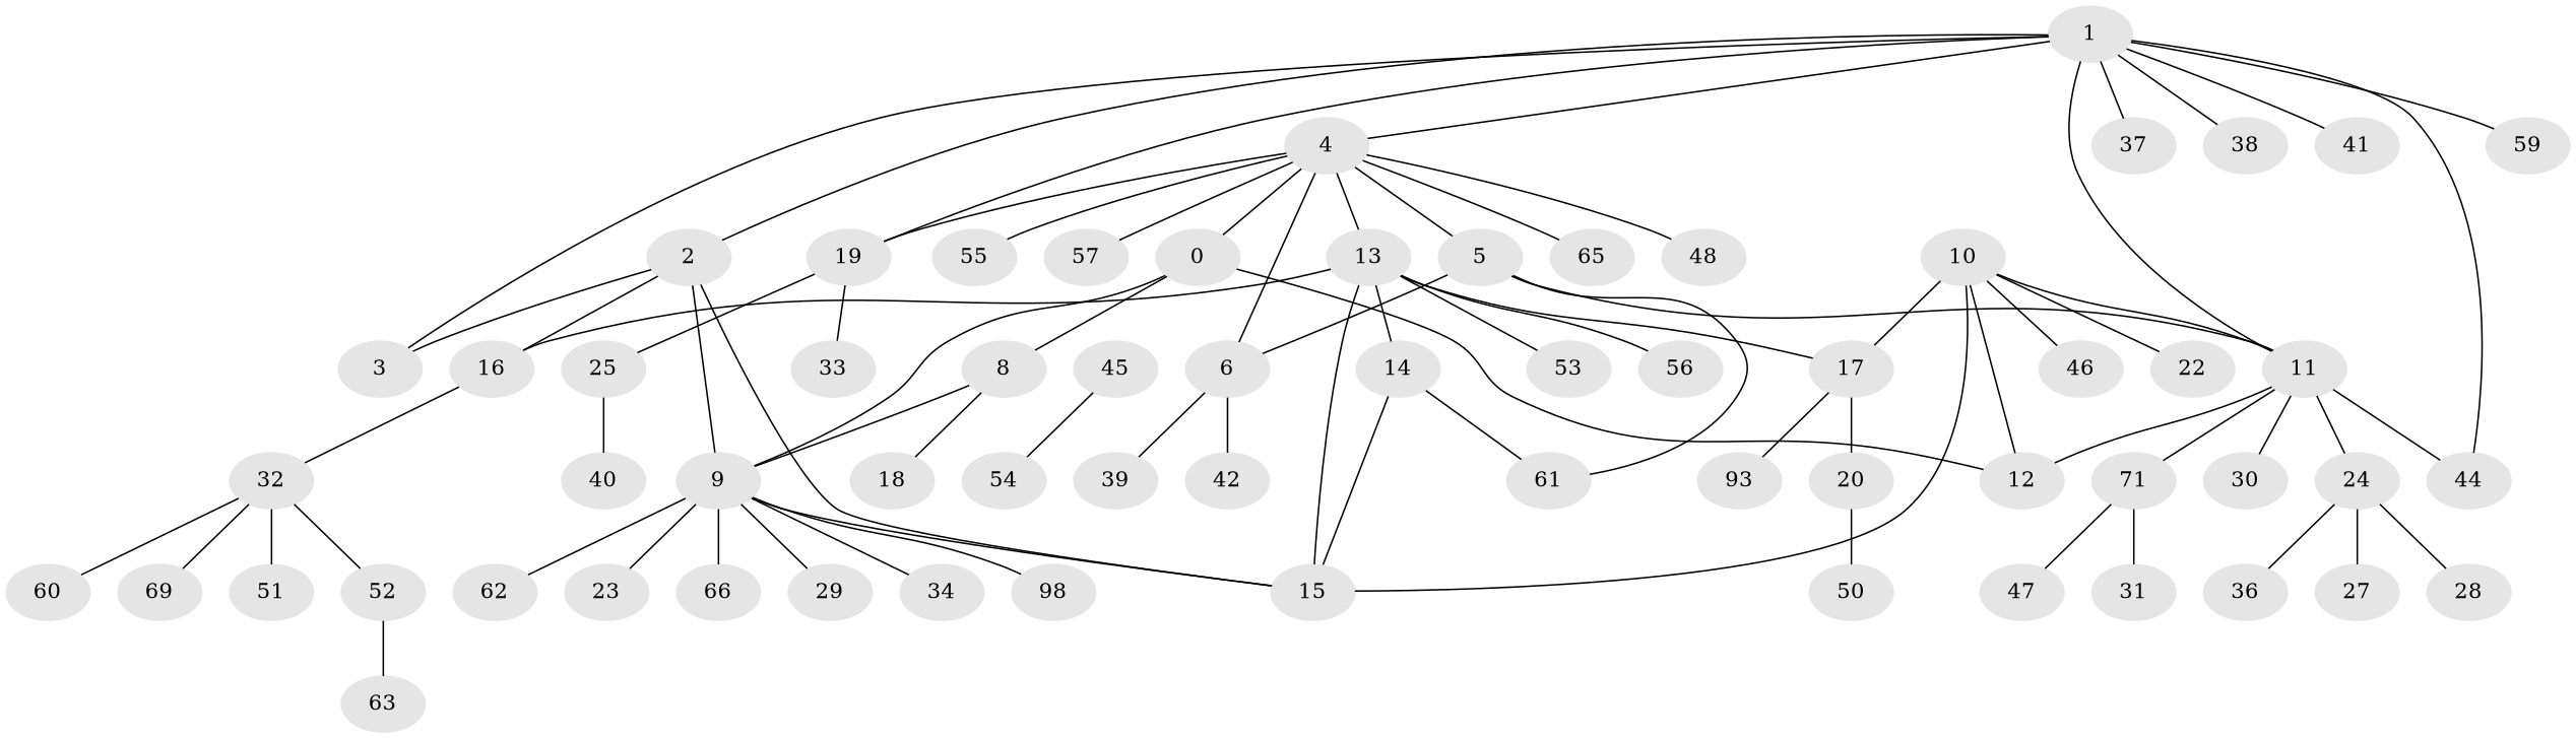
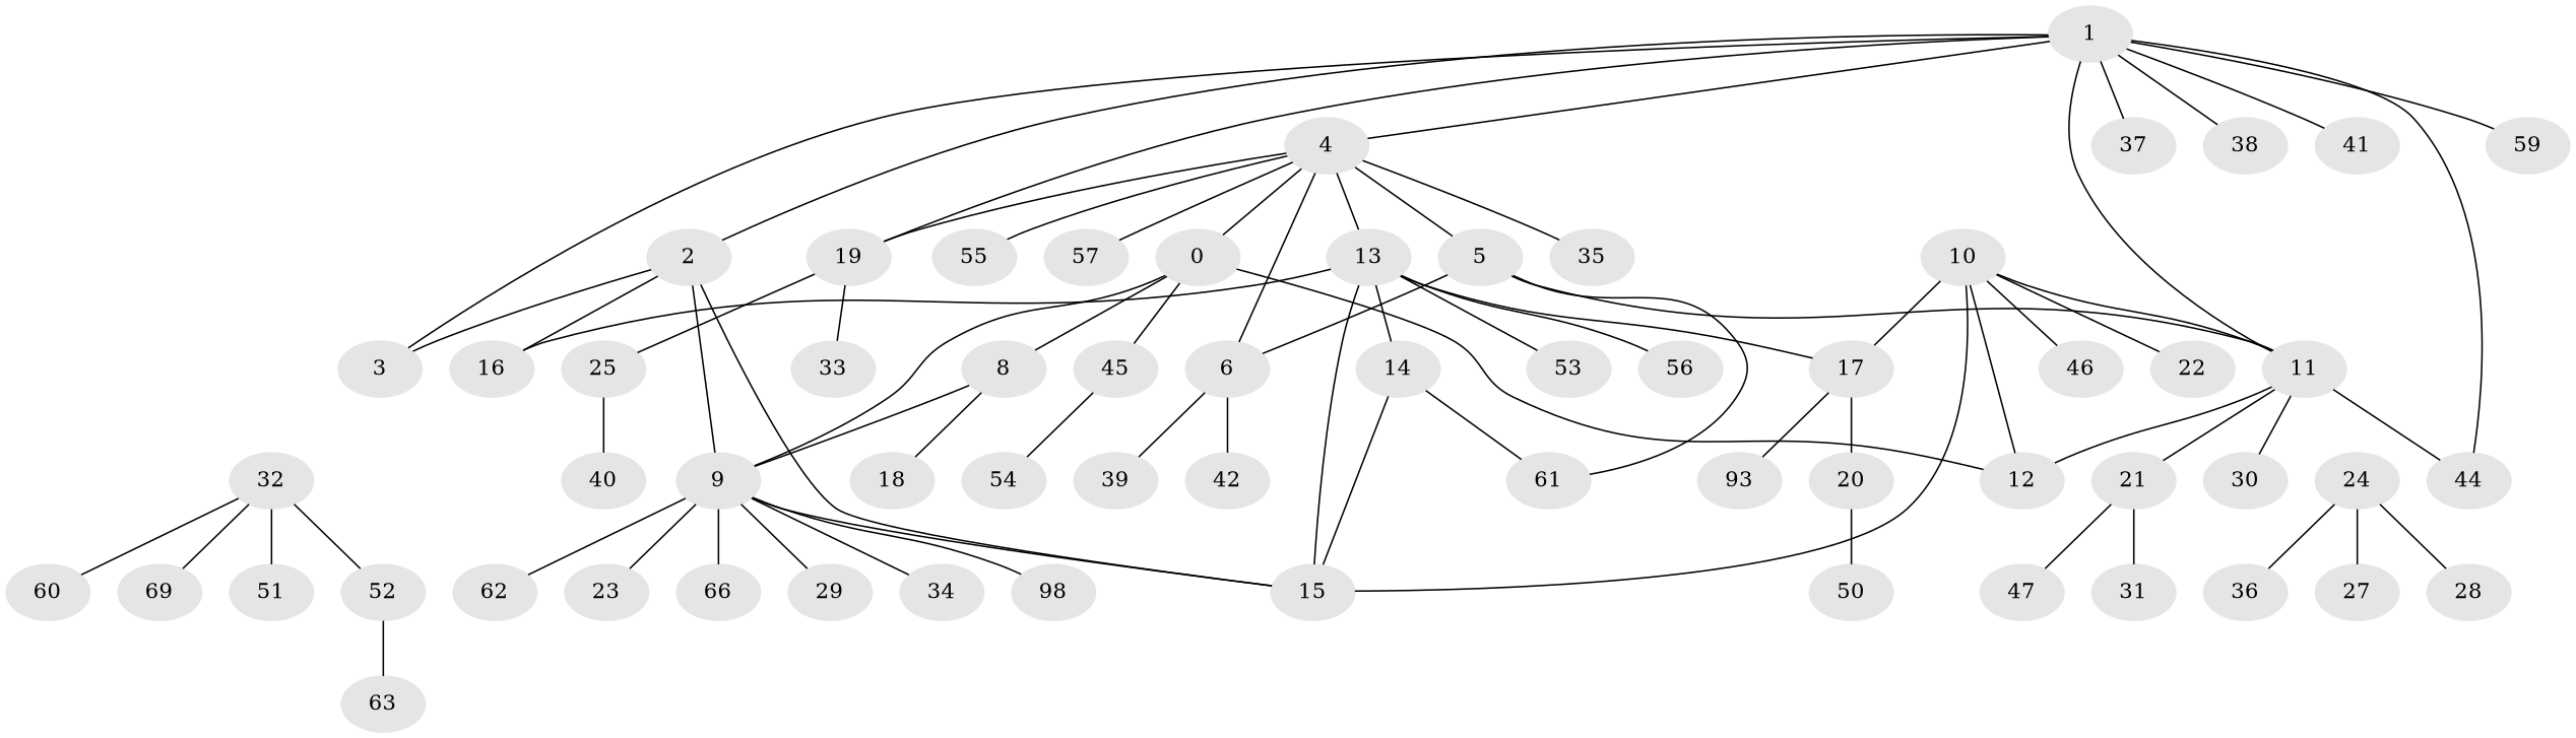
  graph {
    node [color=gray90 style=filled]
    1
    2
    3
    4
    11
    19
    37
    38
    41
    44
    59
    9
    15
    16
    5
    6
    n17 [label=0]
    13
-   35 [label=65]
-   48
+   35
    55
    57
    12
-   21 [label=71]
+   21
    24
    30
    25
    33
    23
    n30 [label=66]
    29
    34
    n33 [label=98]
    62
    32
    61
    39
    42
    8
    45
    17
    14
    53
    56
    18
    54
    10
    22
    46
    20
    n51 [label=93]
    31
    47
    27
    28
    36
    n57 [label=69]
    51
    52
    60
    50
    40
    63
    1 -- 2
    1 -- 3
    1 -- 4
    1 -- 11
    1 -- 19
    1 -- 37
    1 -- 38
    1 -- 41
    1 -- 44
    1 -- 59
    2 -- 3
    2 -- 9
    2 -- 15
    2 -- 16
    4 -- 19
    4 -- 5
    4 -- 6
    4 -- n17
    4 -- 13
    4 -- 35
-   4 -- 48
    4 -- 55
    4 -- 57
    11 -- 44
    11 -- 12
    11 -- 21
-   11 -- 24
    11 -- 30
    19 -- 25
    19 -- 33
    9 -- 15
    9 -- 23
    9 -- n30
    9 -- 29
    9 -- 34
    9 -- n33
    9 -- 62
-   16 -- 32
    5 -- 11
    5 -- 6
    5 -- 61
    6 -- 39
    6 -- 42
    n17 -- 9
    n17 -- 12
    n17 -- 8
+   n17 -- 45
    13 -- 15
    13 -- 16
    13 -- 17
    13 -- 14
    13 -- 53
    13 -- 56
    21 -- 31
    21 -- 47
    24 -- 27
    24 -- 28
    24 -- 36
    25 -- 40
    32 -- n57
    32 -- 51
    32 -- 52
    32 -- 60
    8 -- 9
    8 -- 18
    45 -- 54
    17 -- 20
    17 -- n51
    14 -- 15
    14 -- 61
    10 -- 11
    10 -- 15
    10 -- 12
    10 -- 17
    10 -- 22
    10 -- 46
    20 -- 50
    52 -- 63
  }
